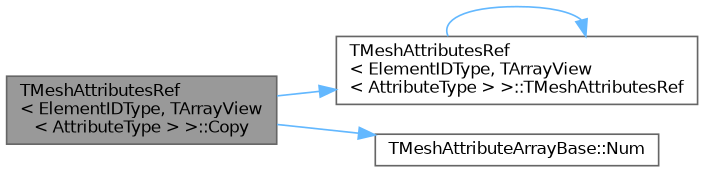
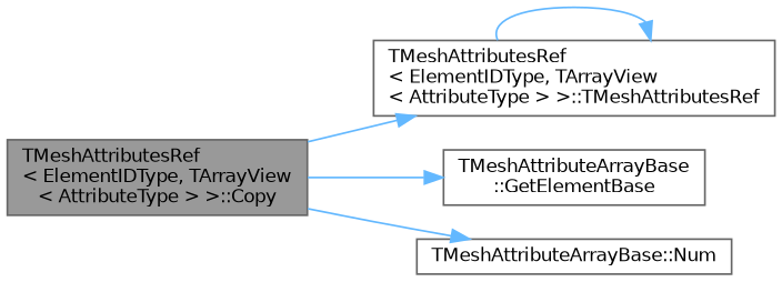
  digraph {
    rankdir=LR
    node [color=grey40 fillcolor=white fontname=Helvetica fontsize=10 shape=box style=filled]
    edge [color=steelblue1 fontname=Helvetica fontsize=10 labelfontname=Helvetica labelfontsize=10 style=solid]
    n1 [color=gray40 fillcolor=grey60 fontcolor=black height=0.2 label="TMeshAttributesRef\l\< ElementIDType, TArrayView\l\< AttributeType \> \>::Copy" width=0.4]
    n2 [height=0.2 label="TMeshAttributesRef\l\< ElementIDType, TArrayView\l\< AttributeType \> \>::TMeshAttributesRef" width=0.4]
+   n3 [height=0.2 label="TMeshAttributeArrayBase\l::GetElementBase" width=0.4]
    n4 [height=0.2 label="TMeshAttributeArrayBase::Num" width=0.4]
    n1 -> n2
+   n1 -> n3
    n1 -> n4
    n2 -> n2
  }
